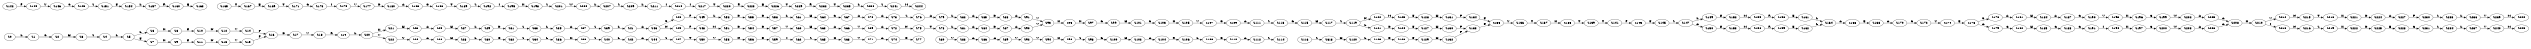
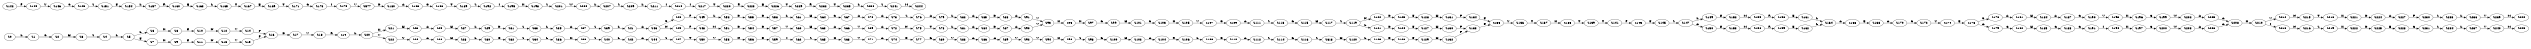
  strict digraph {
    rankdir=LR
    S0
    S1
    S2
    S3
    S4
    S5
    S6
    S7
    S8
    S9
    S10
    S11
    S12
    S13
    S14
    S15
    S16
    S17
    S18
    S19
    S20
    S21
    S22
    S23
    S24
    S25
    S26
    S27
    S28
    S29
    S30
    S31
    S32
    S33
    S34
    S35
    S36
    S37
    S38
    S39
    S40
    S41
    S42
    S43
    S44
    S45
    S46
    S47
    S48
    S49
    S50
    S51
    S52
    S53
    S54
    S55
    S56
    S57
    S58
    S59
    S60
    S61
    S62
    S63
    S64
    S65
    S66
    S67
    S68
    S69
    S70
    S71
    S72
    S73
    S74
    S75
    S76
    S77
    S78
    S79
    S80
    S81
    S82
    S83
    S84
    S85
    S86
    S87
    S88
    S89
    S90
    S91
    S92
    S93
    S94
    S95
    S96
    S97
    S98
    S99
    S100
    S101
    S102
    S103
    S104
    S105
    S106
    S107
    S108
    S109
    S110
    S111
    S112
    S113
    S114
    S115
    S116
    S117
    n119 [label=S618]
    S119
    S120
    S121
    S122
    S123
    S124
    S125
    S126
    S127
    S128
    S129
    S130
    S131
    S132
    S133
    S134
    S135
    S136
    S137
    S138
    S139
    S141
    S143
    S142
    S144
    S145
    S146
    S147
    S148
    S149
    S150
    S151
    S152
    S153
    S154
    S155
    S156
    S157
    S158
    S159
    S160
    S161
    S162
    S163
    S164
    S165
    S166
    S167
    S168
    S169
    S170
    S171
    S172
    S173
    S174
    S175
    S176
-   S177
+   S177 [label=S577]
    S178
    S179
    S180
    S181
    S182
    S183
    S184
    S185
    S186
    S187
    S188
    S189
    S190
    S191
    S192
    S193
    S194
    S195
    S196
    S197
    S198
    S199
    S200
    S201
    S202
    S203
    S204
    S205
    S206
    S207
    S208
    S209
    S210
    S211
    S212
    S213
    S214
    S215
    S216
    S217
    S218
    S219
    S220
    S221
    S222
    S223
    S224
    S225
    S226
    S227
    S228
    S229
    S230
    S231
    S232
    S233
    S234
    S235
    S236
    S237
    S238
    S239
    S240
    S241
    S242
    S243
    S244
    S0 -> S1 [label=L]
    S1 -> S2 [label=C]
    S2 -> S3 [label=H]
    S3 -> S4 [label=S]
    S4 -> S5 [label=L]
    S5 -> S6 [label=L]
    S5 -> S7 [label=F]
    S6 -> S8 [label=K]
    S7 -> S9 [label=K]
    S8 -> S10 [label=F]
    S9 -> S11 [label=F]
    S10 -> S12 [label=N]
    S11 -> S13 [label=N]
    S12 -> S14 [label=V]
    S13 -> S15 [label=V]
    S14 -> S16 [label=P]
    S15 -> S16 [label=P]
    S16 -> S17 [label=D]
    S17 -> S18 [label=V]
    S18 -> S19 [label=R]
    S19 -> S20 [label=L]
    S20 -> S21 [label=K]
    S20 -> S22 [label=V]
    S21 -> S23 [label=H]
    S22 -> S24 [label=Y]
    S23 -> S25 [label=A]
    S24 -> S26 [label=A]
    S25 -> S27 [label=H]
    S26 -> S28 [label=H]
    S27 -> S29 [label=L]
    S28 -> S30 [label=L]
    S29 -> S31 [label=D]
    S30 -> S32 [label=E]
    S31 -> S33 [label=S]
    S32 -> S34 [label=S]
    S33 -> S35 [label=L]
    S34 -> S36 [label=L]
    S35 -> S37 [label=A]
    S36 -> S38 [label=K]
    S37 -> S39 [label=S]
    S38 -> S40 [label=S]
    S39 -> S41 [label=L]
    S40 -> S42 [label=L]
    S41 -> S43 [label=A]
    S42 -> S44 [label=A]
    S43 -> S45 [label=N]
    S43 -> S46 [label=G]
    S44 -> S47 [label=S]
    S45 -> S48 [label=P]
    S46 -> S49 [label=P]
    S47 -> S50 [label=T]
    S48 -> S51 [label=M]
    S49 -> S52 [label=L]
    S50 -> S53 [label=V]
    S51 -> S54 [label=D]
    S52 -> S55 [label=D]
    S53 -> S56 [label=N]
    S54 -> S57 [label=D]
    S55 -> S58 [label=D]
    S56 -> S59 [label=D]
    S57 -> S60 [label=V]
    S58 -> S61 [label=L]
    S59 -> S62 [label=I]
    S60 -> S63 [label=H]
    S61 -> S64 [label=H]
    S62 -> S65 [label=S]
    S63 -> S66 [label=A]
    S64 -> S67 [label=G]
    S65 -> S68 [label=K]
    S66 -> S69 [label=V]
    S67 -> S70 [label=A]
    S68 -> S71 [label=V]
    S69 -> S72 [label=A]
    S70 -> S73 [label=A]
    S71 -> S74 [label=A]
    S72 -> S75 [label=N]
    S73 -> S76 [label=S]
    S74 -> S77 [label=D]
    S75 -> S78 [label=T]
    S76 -> S79 [label=A]
+   S77 -> S80 [label=G]
    S78 -> S81 [label=L]
    S79 -> S82 [label=L]
    S80 -> S83 [label=V]
    S81 -> S84 [label=A]
    S82 -> S85 [label=A]
    S83 -> S86 [label=A]
    S84 -> S87 [label=D]
    S85 -> S88 [label=D]
    S86 -> S89 [label=A]
    S87 -> S90 [label=A]
    S88 -> S91 [label=A]
    S89 -> S92 [label=V]
    S90 -> S93 [label=V]
    S91 -> S93 [label=V]
    S92 -> S94 [label=V]
    S93 -> S95 [label=K]
    S94 -> S96 [label=K]
    S95 -> S97 [label=K]
    S96 -> S98 [label=S]
    S97 -> S99 [label=G]
    S98 -> S100 [label=G]
    S99 -> S101 [label=H]
    S100 -> S102 [label=H]
    S101 -> S103 [label=G]
    S102 -> S104 [label=A]
    S103 -> S105 [label=K]
    S104 -> S106 [label=R]
    S105 -> S107 [label=V]
    S106 -> S108 [label=L]
    S107 -> S109 [label=Q]
    S108 -> S110 [label=Q]
    S109 -> S111 [label=A]
    S110 -> S112 [label=A]
    S111 -> S113 [label=S]
    S112 -> S114 [label=S]
    S113 -> S115 [label=G]
+   S114 -> S116 [label=G]
    S115 -> S117 [label=H]
    S116 -> n119 [label=S]
    S117 -> S119 [label=S]
    n119 -> S120 [label=H]
    S119 -> S121 [label=L]
    S119 -> S122 [label=N]
    S120 -> S123 [label=L]
    S121 -> S124 [label=D]
-   S122 -> S125 [label=M]
+   S122 -> S125 [label=D]
    S123 -> S126 [label=D]
    S124 -> S127 [label=F]
    S125 -> S128 [label=F]
    S126 -> S129 [label=F]
    S127 -> S130 [label=H]
    S128 -> S131 [label=H]
    S129 -> S132 [label=H]
    S130 -> S133 [label=P]
    S131 -> S134 [label=P]
    S132 -> S133 [label=P]
    S133 -> S135 [label=F]
    S134 -> S135 [label=F]
    S135 -> S136 [label=Y]
    S136 -> S137 [label=T]
    S137 -> S138 [label=K]
    S138 -> S139 [label=T]
    S139 -> S141 [label=T]
    S141 -> S143 [label=P]
    S143 -> S145 [label=F]
    S142 -> S144 [label=P]
    S144 -> S146 [label=Y]
    S145 -> S147 [label=S]
    S146 -> S148 [label=C]
    S147 -> S149 [label=L]
    S147 -> S150 [label=A]
    S148 -> S151 [label=S]
    S149 -> S152 [label=F]
    S150 -> S153 [label=F]
    S151 -> S154 [label=F]
    S152 -> S155 [label=M]
    S153 -> S156 [label=M]
    S154 -> S157 [label=L]
    S155 -> S158 [label=R]
    S156 -> S159 [label=R]
    S157 -> S160 [label=R]
    S158 -> S161 [label=E]
    S159 -> S162 [label=E]
    S160 -> S163 [label=E]
    S161 -> S164 [label=L]
    S162 -> S164 [label=L]
+   S163 -> S165 [label=L]
    S164 -> S166 [label=A]
    S165 -> S167 [label=T]
    S166 -> S168 [label=E]
    S167 -> S169 [label=E]
    S168 -> S170 [label=A]
    S169 -> S171 [label=T]
    S170 -> S172 [label=G]
    S171 -> S173 [label=G]
    S172 -> S174 [label=Y]
    S173 -> S175 [label=I]
    S174 -> S176 [label=E]
    S175 -> S177 [label=V]
    S176 -> S178 [label=G]
    S176 -> S179 [label=A]
    S177 -> S180 [label=D]
    S178 -> S181 [label=A]
    S179 -> S182 [label=G]
    S180 -> S183 [label=A]
    S181 -> S184 [label=H]
    S182 -> S185 [label=H]
    S183 -> S186 [label=Q]
    S184 -> S187 [label=A]
    S185 -> S188 [label=G]
    S186 -> S189 [label=T]
    S187 -> S190 [label=G]
    S188 -> S191 [label=G]
    S189 -> S192 [label=S]
    S190 -> S193 [label=V]
    S191 -> S194 [label=I]
    S192 -> S195 [label=I]
    S193 -> S196 [label=K]
    S194 -> S197 [label=K]
    S195 -> S198 [label=K]
    S196 -> S199 [label=G]
    S197 -> S200 [label=G]
    S198 -> S201 [label=S]
    S199 -> S202 [label=W]
    S200 -> S203 [label=W]
    S201 -> S204 [label=W]
    S202 -> S205 [label=A]
    S203 -> S206 [label=A]
    S204 -> S207 [label=L]
    S205 -> S208 [label=A]
    S206 -> S208 [label=A]
    S207 -> S209 [label=S]
    S208 -> S210 [label=K]
    S209 -> S211 [label=L]
    S210 -> S212 [label=V]
    S210 -> S213 [label=I]
    S211 -> S214 [label=I]
    S212 -> S215 [label=N]
    S213 -> S216 [label=N]
    S214 -> S217 [label=I]
    S215 -> S218 [label=T]
    S216 -> S219 [label=S]
    S217 -> S220 [label=T]
    S218 -> S221 [label=K]
    S219 -> S222 [label=K]
    S220 -> S223 [label=R]
    S221 -> S224 [label=D]
    S222 -> S225 [label=D]
    S223 -> S226 [label=E]
    S224 -> S227 [label=A]
    S225 -> S228 [label=E]
    S226 -> S229 [label=T]
    S227 -> S230 [label=P]
    S228 -> S231 [label=G]
    S229 -> S232 [label=R]
    S230 -> S233 [label=S]
    S231 -> S234 [label=S]
    S232 -> S235 [label=T]
    S233 -> S236 [label=L]
    S234 -> S237 [label=L]
    S235 -> S238 [label=L]
    S236 -> S239 [label=V]
    S237 -> S240 [label=V]
    S238 -> S241 [label=S]
    S239 -> S242 [label=M]
    S240 -> S243 [label=M]
    S241 -> S244 [label=M]
  }
